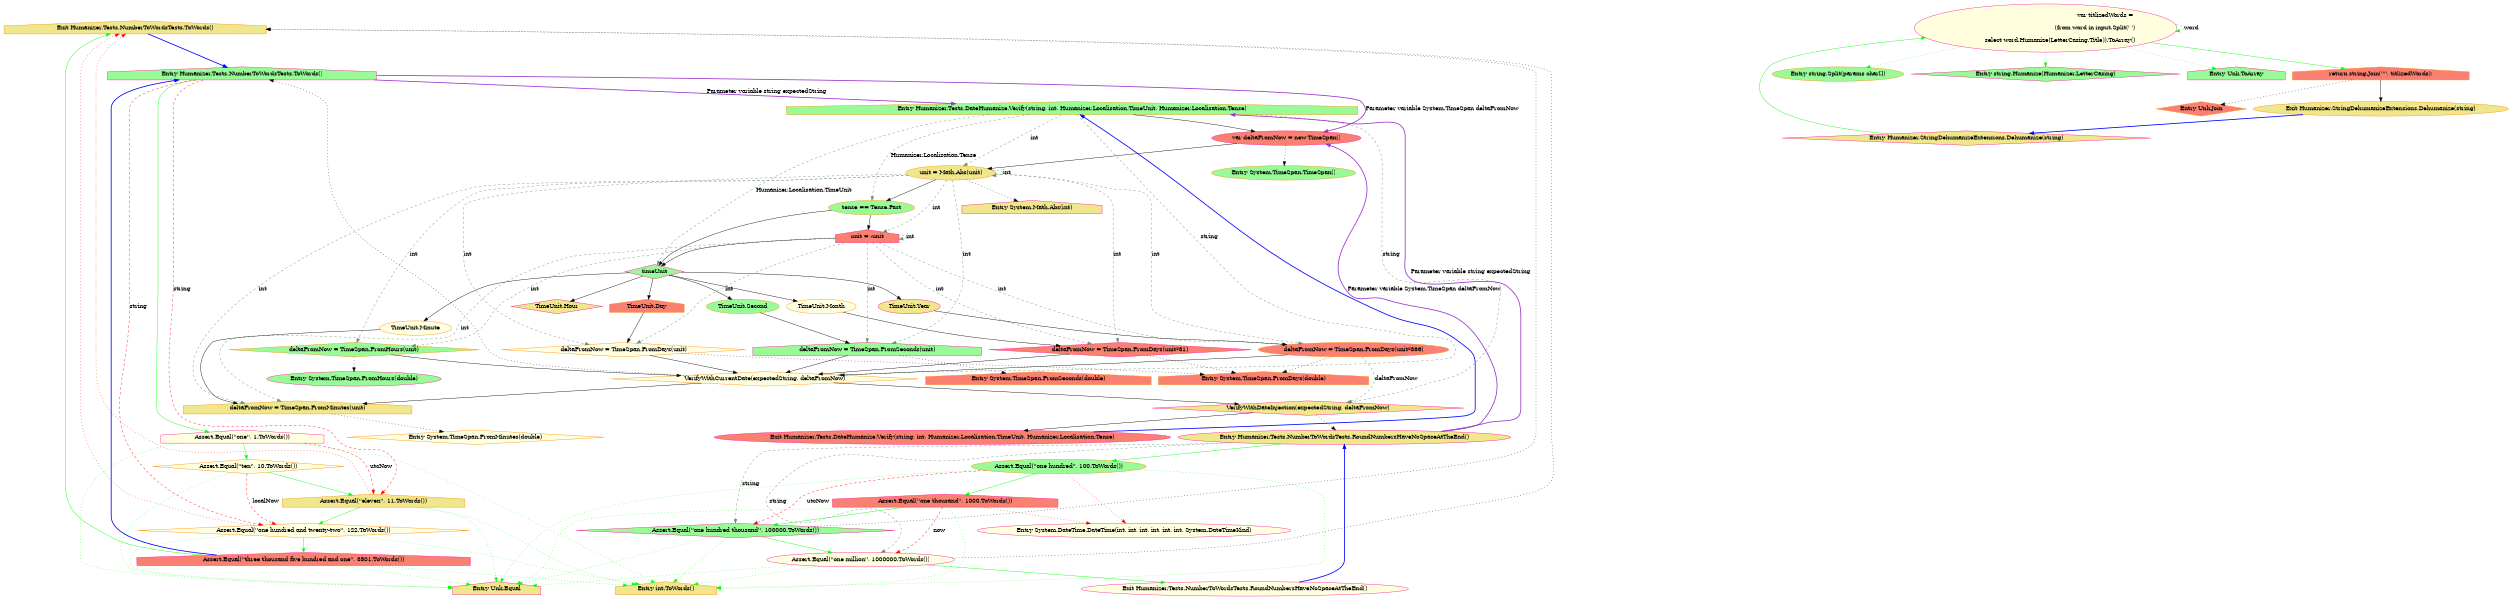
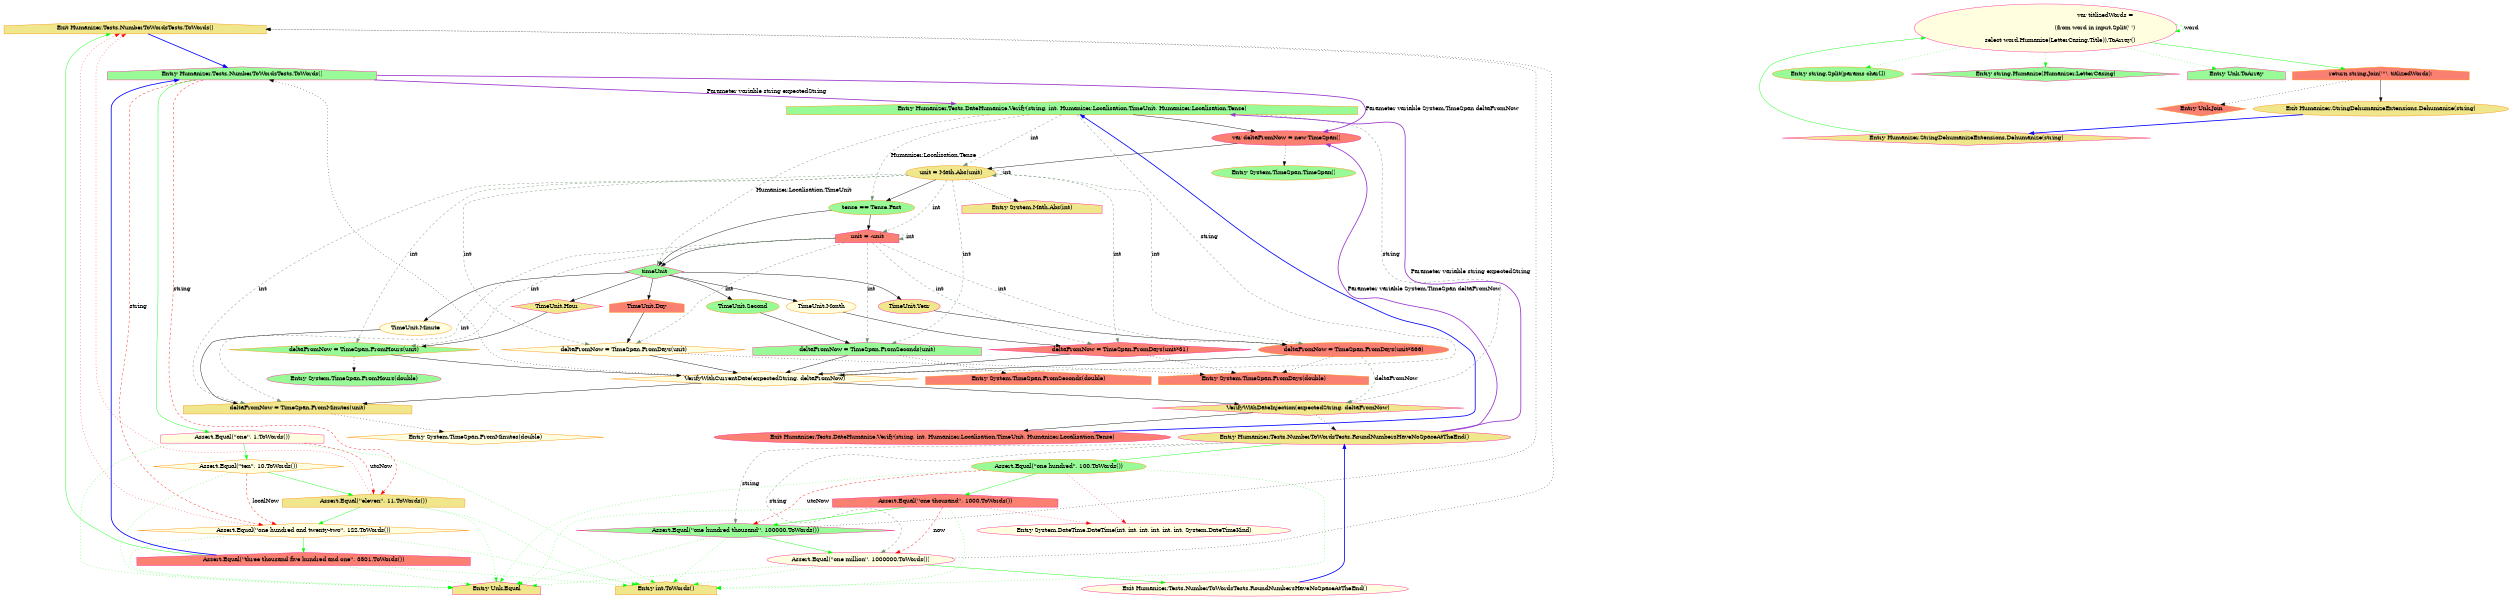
  digraph {
    node [cluster="Humanizer.Tests.DateHumanize.Verify(string, int, Humanizer.Localisation.TimeUnit, Humanizer.Localisation.Tense)" color=darkorange file="NumberToWordsTests.cs" fillcolor=palegreen shape=ellipse span="0-0" style=filled]
    edge [style=solid]
    n1 [cluster="Humanizer.Tests.NumberToWordsTests.ToWords()" fillcolor=khaki label="Exit Humanizer.Tests.NumberToWordsTests.ToWords()" shape=house span="7-7"]
    n2 [cluster="Humanizer.Tests.NumberToWordsTests.ToWords()" color=deeppink label="Entry Humanizer.Tests.NumberToWordsTests.ToWords()" shape=house span="7-7"]
    n3 [cluster="Humanizer.Tests.NumberToWordsTests.ToWords()" color=deeppink community=0 fillcolor=lightyellow label="Assert.Equal(''one'', 1.ToWords())" shape=house span="9-9"]
    n4 [cluster="Humanizer.Tests.NumberToWordsTests.ToWords()" community=0 fillcolor=khaki label="Assert.Equal(''eleven'', 11.ToWords())" shape=house span="11-11"]
    n5 [cluster="Humanizer.Tests.NumberToWordsTests.ToWords()" community=0 fillcolor=lightyellow label="Assert.Equal(''one hundred and twenty-two'', 122.ToWords())" shape=diamond span="12-12"]
    n6 [label="Entry Humanizer.Tests.DateHumanize.Verify(string, int, Humanizer.Localisation.TimeUnit, Humanizer.Localisation.Tense)" shape=house span="27-27"]
    n7 [color=deeppink fillcolor=salmon label="var deltaFromNow = new TimeSpan()" span="29-29"]
    n8 [cluster="Humanizer.Tests.NumberToWordsTests.ToWords()" community=0 fillcolor=lightyellow label="Assert.Equal(''ten'', 10.ToWords())" shape=diamond span="10-10"]
    n9 [cluster="int.ToWords()" fillcolor=khaki label="Entry int.ToWords()" shape=house span="16-16"]
    n10 [cluster="Unk.Equal" color=deeppink fillcolor=khaki label="Entry Unk.Equal" shape=house span=""]
    n11 [cluster="Humanizer.Tests.NumberToWordsTests.ToWords()" color=deeppink community=0 fillcolor=salmon label="Assert.Equal(''three thousand five hundred and one'', 3501.ToWords())" shape=house span="13-13"]
    n12 [fillcolor=khaki label="unit = Math.Abs(unit)" span="30-30"]
    n13 [label="tense == Tense.Past" span="32-32"]
    n14 [color=deeppink label=timeUnit shape=diamond span="35-35"]
    n15 [fillcolor=lightyellow label="VerifyWithCurrentDate(expectedString, deltaFromNow)" shape=diamond span="57-57"]
    n16 [color=deeppink fillcolor=khaki label="VerifyWithDateInjection(expectedString, deltaFromNow)" shape=diamond span="58-58"]
    n17 [cluster="System.TimeSpan.TimeSpan()" label="Entry System.TimeSpan.TimeSpan()"]
    n18 [cluster="System.Math.Abs(int)" color=deeppink fillcolor=khaki label="Entry System.Math.Abs(int)" shape=house]
    n19 [cluster="System.TimeSpan.FromMinutes(double)" fillcolor=lightyellow label="Entry System.TimeSpan.FromMinutes(double)" shape=diamond]
    n20 [cluster="Humanizer.Tests.NumberToWordsTests.RoundNumbersHaveNoSpaceAtTheEnd()" color=deeppink fillcolor=khaki label="Entry Humanizer.Tests.NumberToWordsTests.RoundNumbersHaveNoSpaceAtTheEnd()" span="17-17"]
    n21 [cluster="Humanizer.Tests.NumberToWordsTests.RoundNumbersHaveNoSpaceAtTheEnd()" community=0 label="Assert.Equal(''one hundred'', 100.ToWords())" span="19-19"]
    n22 [cluster="Humanizer.Tests.NumberToWordsTests.RoundNumbersHaveNoSpaceAtTheEnd()" color=deeppink community=0 label="Assert.Equal(''one hundred thousand'', 100000.ToWords())" shape=diamond span="21-21"]
    n23 [cluster="Humanizer.Tests.NumberToWordsTests.RoundNumbersHaveNoSpaceAtTheEnd()" color=deeppink community=0 fillcolor=lightyellow label="Assert.Equal(''one million'', 1000000.ToWords())" span="22-22"]
    n24 [cluster="Humanizer.Tests.NumberToWordsTests.RoundNumbersHaveNoSpaceAtTheEnd()" color=deeppink community=0 fillcolor=salmon label="Assert.Equal(''one thousand'', 1000.ToWords())" shape=house span="20-20"]
    n25 [cluster="System.DateTime.DateTime(int, int, int, int, int, int, System.DateTimeKind)" color=deeppink fillcolor=lightyellow label="Entry System.DateTime.DateTime(int, int, int, int, int, int, System.DateTimeKind)"]
    n26 [cluster="Humanizer.Tests.NumberToWordsTests.RoundNumbersHaveNoSpaceAtTheEnd()" color=deeppink fillcolor=lightyellow label="Exit Humanizer.Tests.NumberToWordsTests.RoundNumbersHaveNoSpaceAtTheEnd()" span="17-17"]
    n27 [cluster="System.TimeSpan.FromSeconds(double)" fillcolor=salmon label="Entry System.TimeSpan.FromSeconds(double)" shape=house]
    n28 [cluster="System.TimeSpan.FromHours(double)" color=deeppink label="Entry System.TimeSpan.FromHours(double)"]
    n29 [cluster="System.TimeSpan.FromDays(double)" fillcolor=salmon label="Entry System.TimeSpan.FromDays(double)" shape=house]
    n30 [color=deeppink fillcolor=salmon label="unit = -unit" shape=house span="33-33"]
    n31 [color=deeppink label="deltaFromNow = TimeSpan.FromSeconds(unit)" shape=house span="38-38"]
    n32 [fillcolor=khaki label="deltaFromNow = TimeSpan.FromMinutes(unit)" shape=house span="41-41"]
    n33 [label="deltaFromNow = TimeSpan.FromHours(unit)" shape=diamond span="44-44"]
    n34 [fillcolor=lightyellow label="deltaFromNow = TimeSpan.FromDays(unit)" shape=diamond span="47-47"]
    n35 [color=deeppink fillcolor=salmon label="deltaFromNow = TimeSpan.FromDays(unit*31)" shape=diamond span="50-50"]
    n36 [fillcolor=salmon label="deltaFromNow = TimeSpan.FromDays(unit*366)" span="53-53"]
    n37 [label="TimeUnit.Second" span="37-37"]
    n38 [fillcolor=lightyellow label="TimeUnit.Minute" span="40-40"]
    n39 [color=deeppink fillcolor=khaki label="TimeUnit.Hour" shape=diamond span="43-43"]
    n40 [fillcolor=salmon label="TimeUnit.Day" shape=house span="46-46"]
    n41 [fillcolor=lightyellow label="TimeUnit.Month" span="49-49"]
    n42 [color=deeppink fillcolor=khaki label="TimeUnit.Year" span="52-52"]
    n43 [color=deeppink fillcolor=salmon label="Exit Humanizer.Tests.DateHumanize.Verify(string, int, Humanizer.Localisation.TimeUnit, Humanizer.Localisation.Tense)" span="27-27"]
    n44 [cluster="string.Split(params char[])" file="StringDehumanizeExtensions.cs" label="Entry string.Split(params char[])"]
    n45 [cluster="string.Humanize(Humanizer.LetterCasing)" color=deeppink file="StringDehumanizeExtensions.cs" label="Entry string.Humanize(Humanizer.LetterCasing)" shape=diamond span="62-62"]
    n46 [cluster="Unk.Join" file="StringDehumanizeExtensions.cs" fillcolor=salmon label="Entry Unk.Join" shape=diamond span=""]
    n47 [cluster="Unk.ToArray" color=deeppink file="StringDehumanizeExtensions.cs" label="Entry Unk.ToArray" shape=house span=""]
    n48 [cluster="Humanizer.StringDehumanizeExtensions.Dehumanize(string)" color=deeppink file="StringDehumanizeExtensions.cs" fillcolor=khaki label="Entry Humanizer.StringDehumanizeExtensions.Dehumanize(string)" shape=diamond span="11-11"]
    n49 [cluster="Humanizer.StringDehumanizeExtensions.Dehumanize(string)" color=deeppink community=0 file="StringDehumanizeExtensions.cs" fillcolor=lightyellow label="var titlizedWords = \r\n                (from word in input.Split(' ')\r\n                select word.Humanize(LetterCasing.Title)).ToArray()" span="13-15"]
    n50 [cluster="Humanizer.StringDehumanizeExtensions.Dehumanize(string)" file="StringDehumanizeExtensions.cs" fillcolor=salmon label="return string.Join('''', titlizedWords);" shape=house span="17-17"]
    n51 [cluster="Humanizer.StringDehumanizeExtensions.Dehumanize(string)" file="StringDehumanizeExtensions.cs" fillcolor=khaki label="Exit Humanizer.StringDehumanizeExtensions.Dehumanize(string)" span="11-11"]
    n1 -> n2 [color=blue style=bold]
    n2 -> n3 [color=green]
    n2 -> n4 [color=red label=string style=dashed]
    n2 -> n5 [color=red label=string style=dashed]
    n2 -> n6 [color=darkorchid label="Parameter variable string expectedString" style=bold]
    n2 -> n7 [color=darkorchid label="Parameter variable System.TimeSpan deltaFromNow" style=bold]
    n3 -> n4 [color=red label=utcNow style=dashed]
    n3 -> n8 [color=green]
    n3 -> n9 [color=green style=dotted]
    n3 -> n10 [color=green style=dotted]
    n4 -> n1 [color=red style=dotted]
    n4 -> n5 [color=green]
    n4 -> n9 [color=green style=dotted]
    n4 -> n10 [color=green style=dotted]
    n5 -> n1 [color=red style=dotted]
    n5 -> n9 [color=green style=dotted]
    n5 -> n10 [color=green style=dotted]
    n5 -> n11 [color=green]
    n6 -> n7
    n6 -> n12 [color=darkseagreen4 label=int style=dashed]
    n6 -> n13 [color=darkseagreen4 label="Humanizer.Localisation.Tense" style=dashed]
    n6 -> n14 [color=darkseagreen4 label="Humanizer.Localisation.TimeUnit" style=dashed]
    n6 -> n15 [color=darkseagreen4 label=string style=dashed]
    n6 -> n16 [color=darkseagreen4 label=string style=dashed]
    n7 -> n12
    n7 -> n17 [style=dotted]
    n8 -> n4 [color=green]
    n8 -> n5 [color=red label=localNow style=dashed]
    n8 -> n10 [color=green style=dotted]
    n11 -> n1 [color=green]
    n11 -> n2 [color=blue style=bold]
    n11 -> n9 [color=green style=dotted]
    n11 -> n10 [color=green style=dotted]
    n12 -> n12 [color=darkseagreen4 label=int style=dashed]
    n12 -> n13
    n12 -> n18 [style=dotted]
    n12 -> n30 [color=darkseagreen4 label=int style=dashed]
    n12 -> n31 [color=darkseagreen4 label=int style=dashed]
    n12 -> n32 [color=darkseagreen4 label=int style=dashed]
    n12 -> n33 [color=darkseagreen4 label=int style=dashed]
    n12 -> n34 [color=darkseagreen4 label=int style=dashed]
    n12 -> n35 [color=darkseagreen4 label=int style=dashed]
    n12 -> n36 [color=darkseagreen4 label=int style=dashed]
    n13 -> n14
    n13 -> n30
    n14 -> n37
    n14 -> n38
    n14 -> n39
    n14 -> n40
    n14 -> n41
    n14 -> n42
    n15 -> n2 [style=dotted]
    n15 -> n16
    n15 -> n32
    n16 -> n20 [style=dotted]
    n16 -> n43
    n20 -> n6 [color=darkorchid label="Parameter variable string expectedString" style=bold]
    n20 -> n7 [color=darkorchid label="Parameter variable System.TimeSpan deltaFromNow" style=bold]
    n20 -> n21 [color=green]
    n20 -> n22 [color=darkseagreen4 label=string style=dashed]
    n20 -> n23 [color=darkseagreen4 label=string style=dashed]
    n21 -> n9 [color=green style=dotted]
    n21 -> n10 [color=green style=dotted]
    n21 -> n22 [color=red label=utcNow style=dashed]
    n21 -> n24 [color=green]
    n21 -> n25 [color=red style=dotted]
    n22 -> n1 [style=dotted]
    n22 -> n9 [color=green style=dotted]
    n22 -> n10 [color=green style=dotted]
    n22 -> n23 [color=green]
    n23 -> n1 [style=dotted]
    n23 -> n9 [color=green style=dotted]
    n23 -> n10 [color=green style=dotted]
    n23 -> n26 [color=green]
    n24 -> n9 [color=green style=dotted]
    n24 -> n10 [color=green style=dotted]
    n24 -> n22 [color=green]
    n24 -> n23 [color=red label=now style=dashed]
    n24 -> n25 [color=red style=dotted]
    n26 -> n20 [color=blue style=bold]
    n30 -> n14
    n30 -> n30 [color=darkseagreen4 label=int style=dashed]
    n30 -> n31 [color=darkseagreen4 label=int style=dashed]
    n30 -> n32 [color=darkseagreen4 label=int style=dashed]
    n30 -> n33 [color=darkseagreen4 label=int style=dashed]
    n30 -> n34 [color=darkseagreen4 label=int style=dashed]
    n30 -> n35 [color=darkseagreen4 label=int style=dashed]
    n30 -> n36 [color=darkseagreen4 label=int style=dashed]
    n31 -> n15
    n31 -> n27 [style=dotted]
    n32 -> n19 [style=dotted]
    n33 -> n15
    n33 -> n28 [style=dotted]
    n34 -> n15
    n34 -> n29 [style=dotted]
    n35 -> n15
    n35 -> n29 [style=dotted]
    n36 -> n15
    n36 -> n16 [color=darkseagreen4 label=deltaFromNow style=dashed]
    n36 -> n29 [style=dotted]
    n37 -> n31
    n38 -> n32
+   n39 -> n33
    n40 -> n34
    n41 -> n35
    n42 -> n36
    n43 -> n6 [color=blue style=bold]
    n48 -> n49 [color=green]
    n49 -> n44 [color=green style=dotted]
    n49 -> n45 [color=green style=dotted]
    n49 -> n47 [color=green style=dotted]
    n49 -> n49 [color=green label=word style=dashed]
    n49 -> n50 [color=green]
    n50 -> n46 [style=dotted]
    n50 -> n51
    n51 -> n48 [color=blue style=bold]
  }
